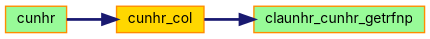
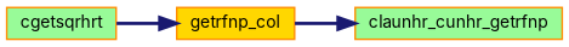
  digraph {
    fontname=Inter
    rankdir=RL
    node [color=darkorange fillcolor=palegreen fontname=Inter fontsize=10 shape=record style=filled]
    edge [color=midnightblue dir=back fontname=Inter fontsize=10 labelfontname=Helvetica labelfontsize=10 style=bold]
    n1 [fontcolor=black height=0.2 label=claunhr_cunhr_getrfnp width=0.4]
-   n2 [fillcolor=gold height=0.2 label=cunhr_col width=0.4]
-   n3 [height=0.2 label=cunhr width=0.4]
+   n2 [fillcolor=gold height=0.2 label=getrfnp_col width=0.4]
+   n3 [height=0.2 label=cgetsqrhrt width=0.4]
    n1 -> n2
    n2 -> n3
  }
